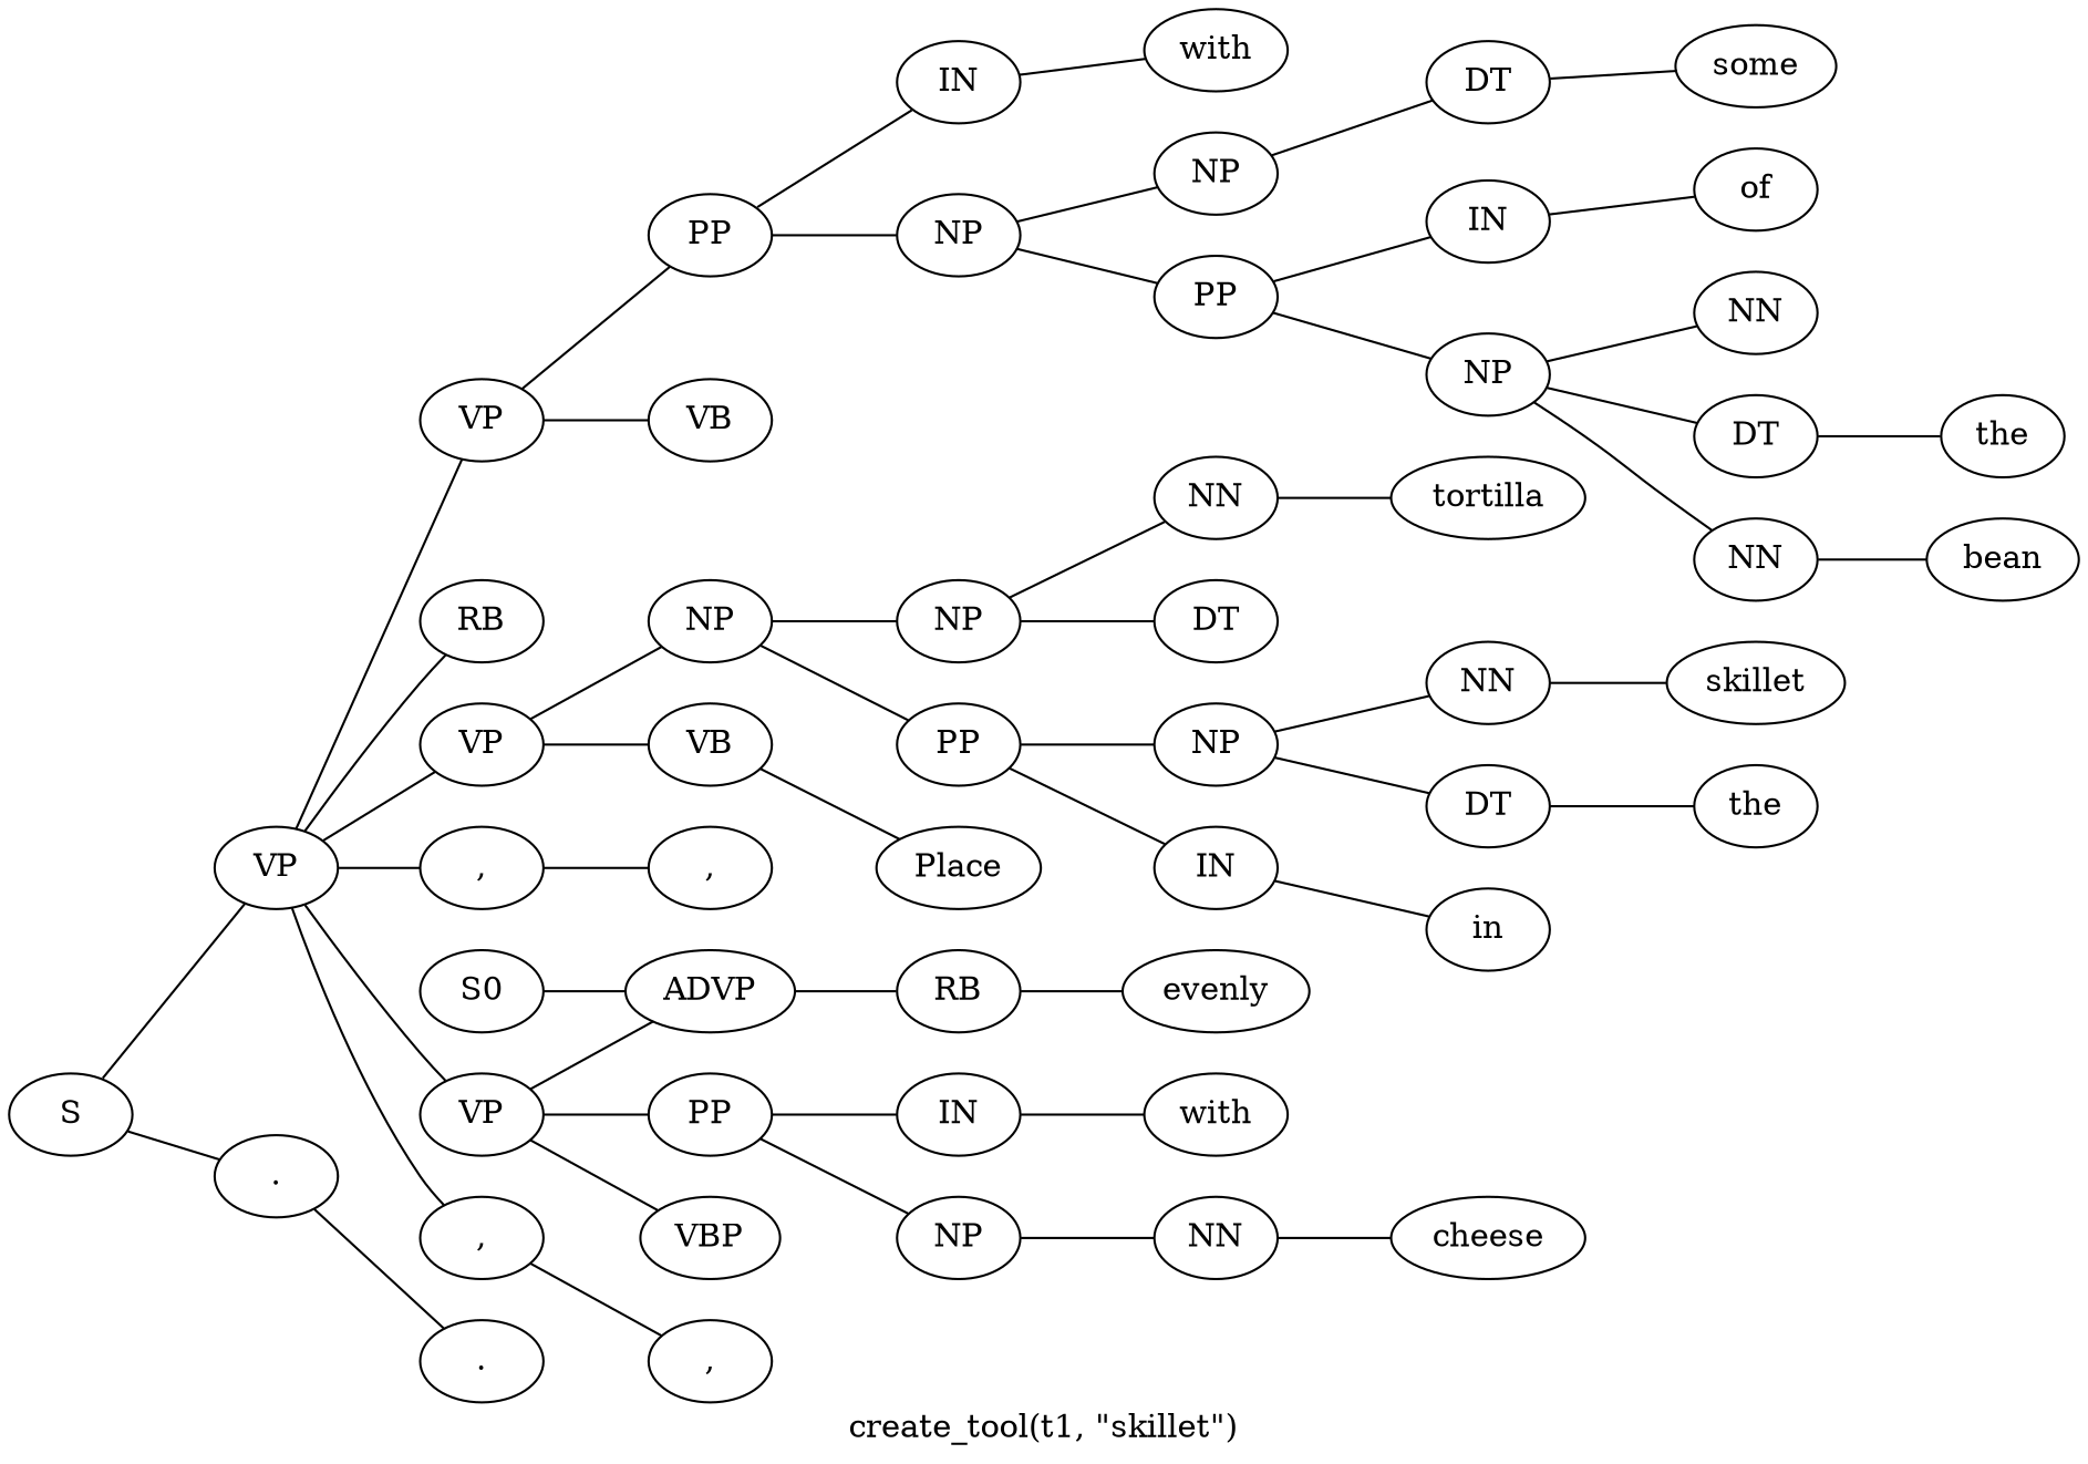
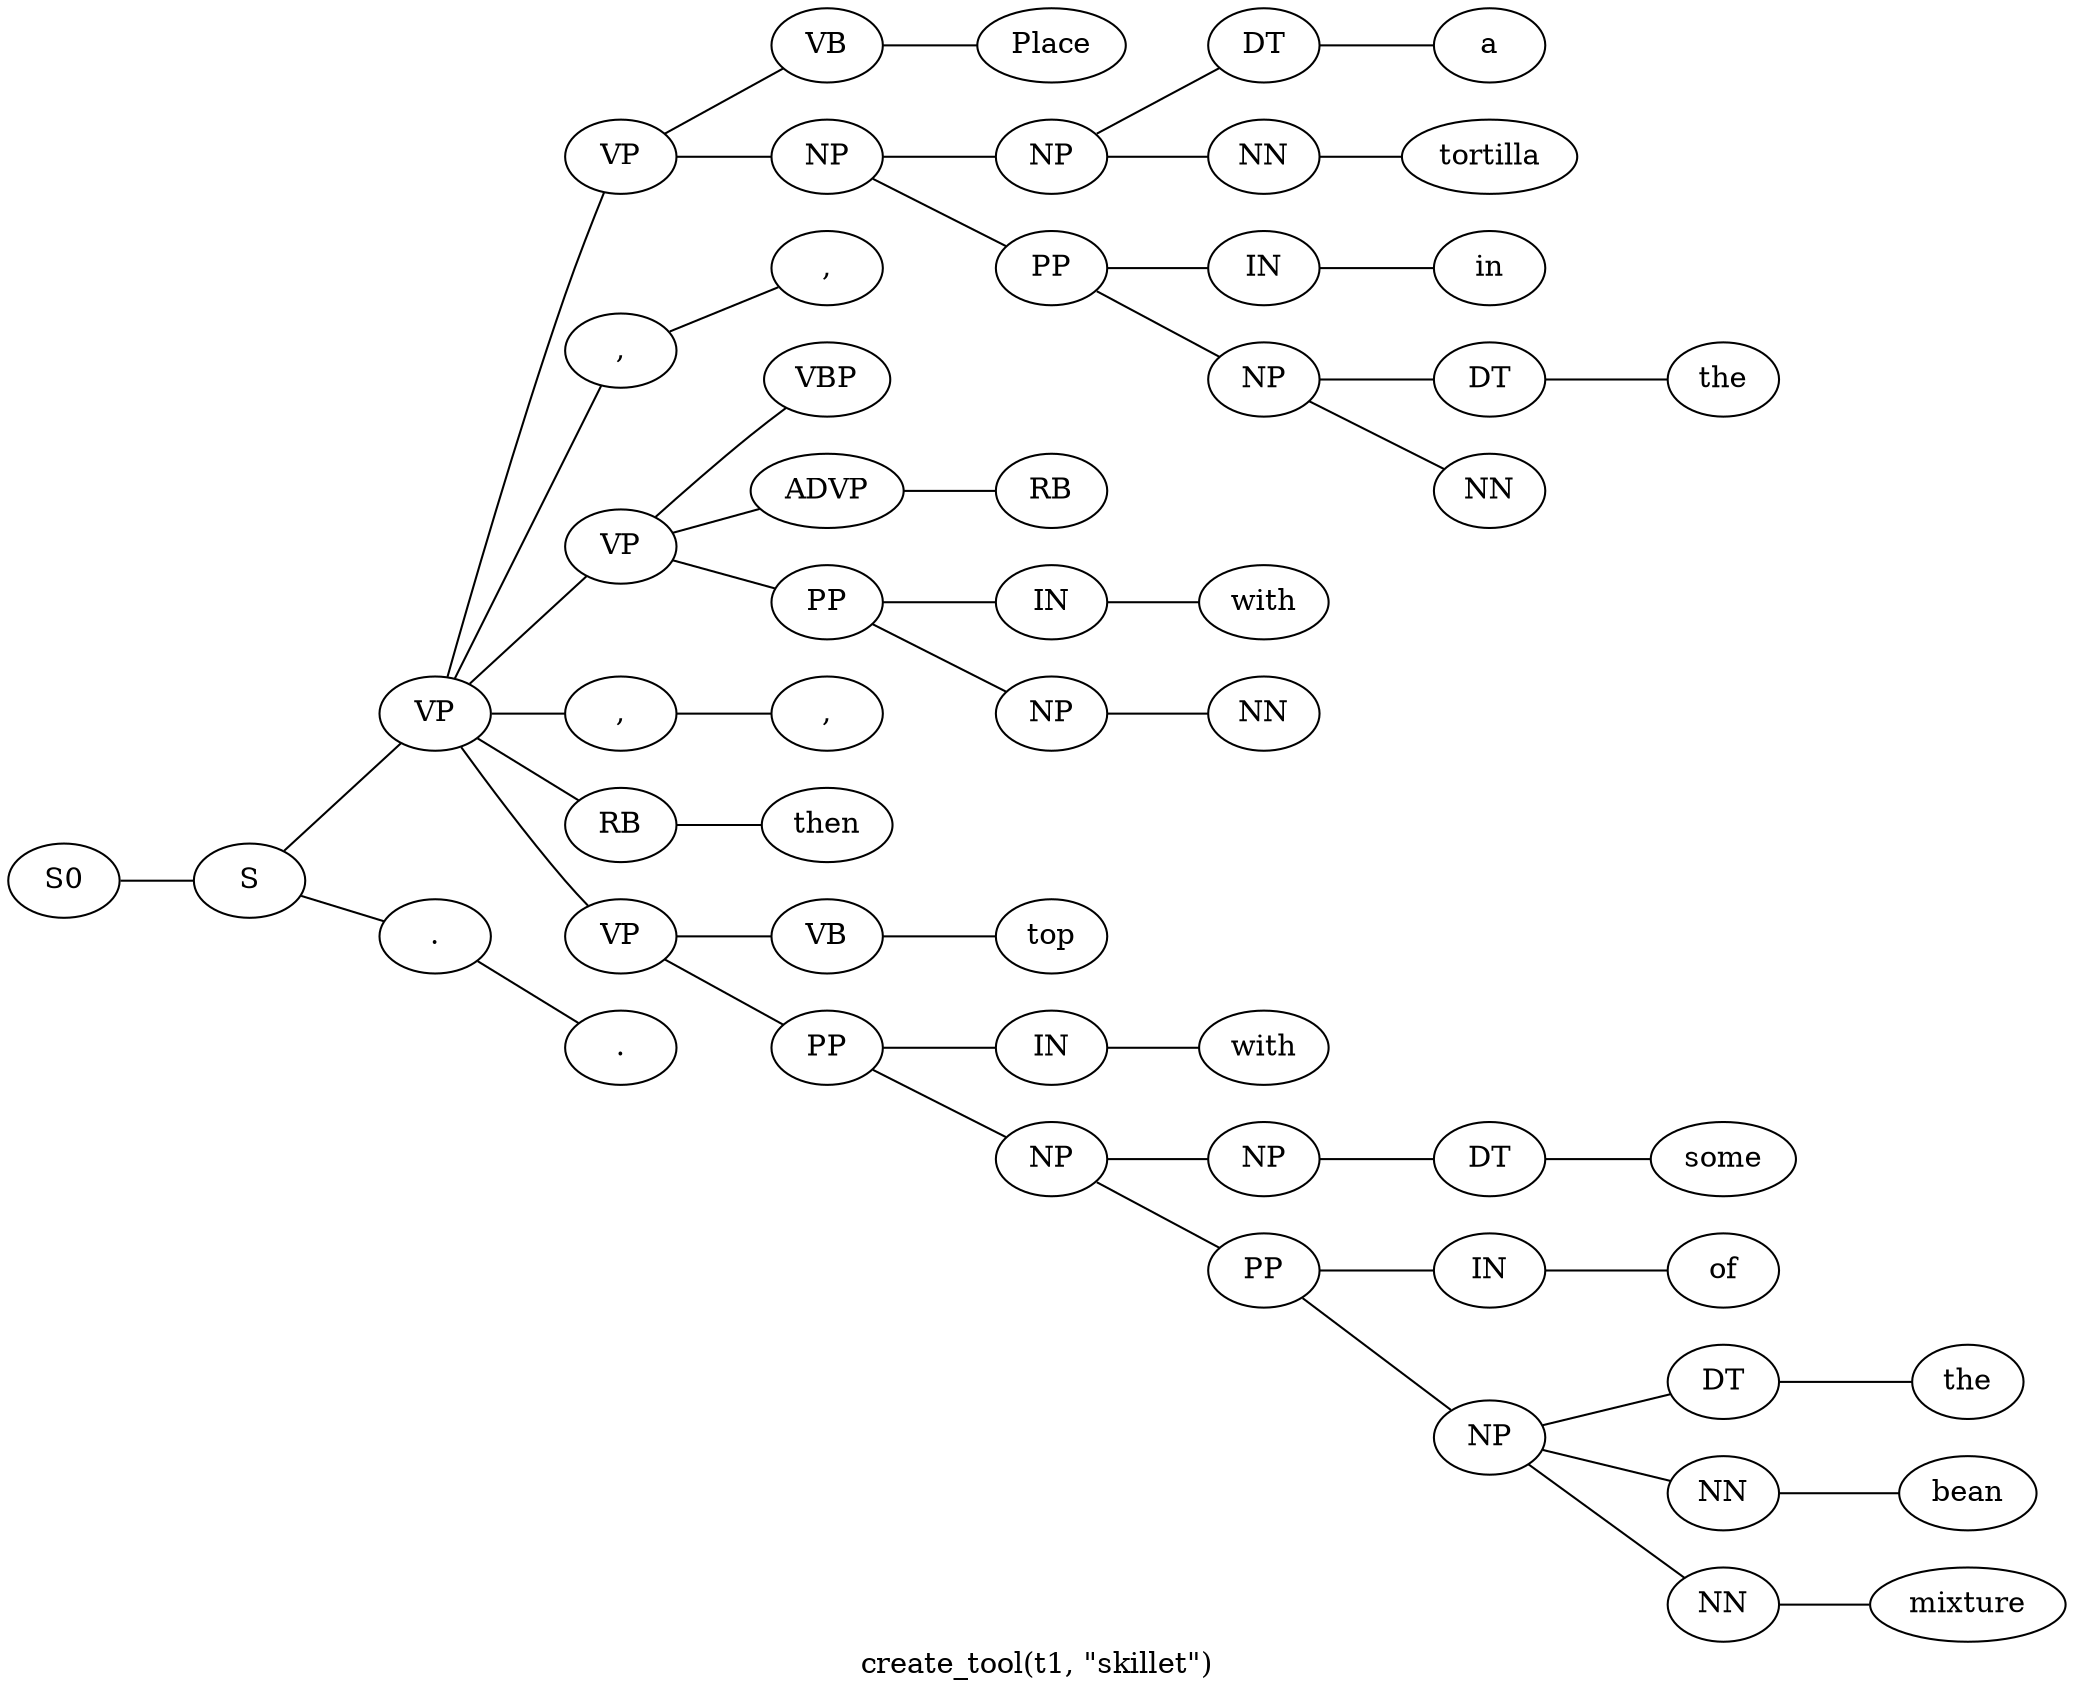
  graph {
    label="create_tool(t1, \"skillet\")"
    rankdir=LR
    n1 [label=S0]
    n2 [label=S]
    n3 [label=VP]
    n4 [label="."]
    n5 [label=VP]
    n6 [label=","]
    n7 [label=VP]
    n8 [label=","]
    n9 [label=RB]
    n10 [label=VP]
    n11 [label="."]
    n12 [label=VB]
    n13 [label=NP]
    n14 [label=","]
    n15 [label=VBP]
    n16 [label=ADVP]
    n17 [label=PP]
    n18 [label=","]
+   n19 [label=then]
    n20 [label=VB]
    n21 [label=PP]
    n22 [label=Place]
    n23 [label=NP]
    n24 [label=PP]
    n25 [label=DT]
    n26 [label=NN]
    n27 [label=IN]
    n28 [label=NP]
+   n29 [label=a]
    n30 [label=tortilla]
    n31 [label=in]
    n32 [label=DT]
    n33 [label=NN]
    n34 [label=the]
-   n35 [label=skillet]
    n36 [label=RB]
    n37 [label=IN]
    n38 [label=NP]
-   n39 [label=evenly]
    n40 [label=with]
    n41 [label=NN]
-   n42 [label=cheese]
+   n43 [label=top]
    n44 [label=IN]
    n45 [label=NP]
    n46 [label=with]
    n47 [label=NP]
    n48 [label=PP]
    n49 [label=DT]
    n50 [label=IN]
    n51 [label=NP]
    n52 [label=some]
    n53 [label=of]
    n54 [label=DT]
    n55 [label=NN]
    n56 [label=NN]
    n57 [label=the]
    n58 [label=bean]
-   n1 -- n16
+   n59 [label=mixture]
+   n1 -- n2
    n2 -- n3
    n2 -- n4
    n3 -- n5
    n3 -- n6
    n3 -- n7
    n3 -- n8
    n3 -- n9
    n3 -- n10
    n4 -- n11
    n5 -- n12
    n5 -- n13
    n6 -- n14
    n7 -- n15
    n7 -- n16
    n7 -- n17
    n8 -- n18
+   n9 -- n19
    n10 -- n20
    n10 -- n21
    n12 -- n22
    n13 -- n23
    n13 -- n24
    n16 -- n36
    n17 -- n37
    n17 -- n38
+   n20 -- n43
    n21 -- n44
    n21 -- n45
    n23 -- n25
    n23 -- n26
    n24 -- n27
    n24 -- n28
+   n25 -- n29
    n26 -- n30
    n27 -- n31
    n28 -- n32
    n28 -- n33
    n32 -- n34
-   n33 -- n35
-   n36 -- n39
    n37 -- n40
    n38 -- n41
-   n41 -- n42
    n44 -- n46
    n45 -- n47
    n45 -- n48
    n47 -- n49
    n48 -- n50
    n48 -- n51
    n49 -- n52
    n50 -- n53
    n51 -- n54
    n51 -- n55
    n51 -- n56
    n54 -- n57
    n55 -- n58
+   n56 -- n59
  }
